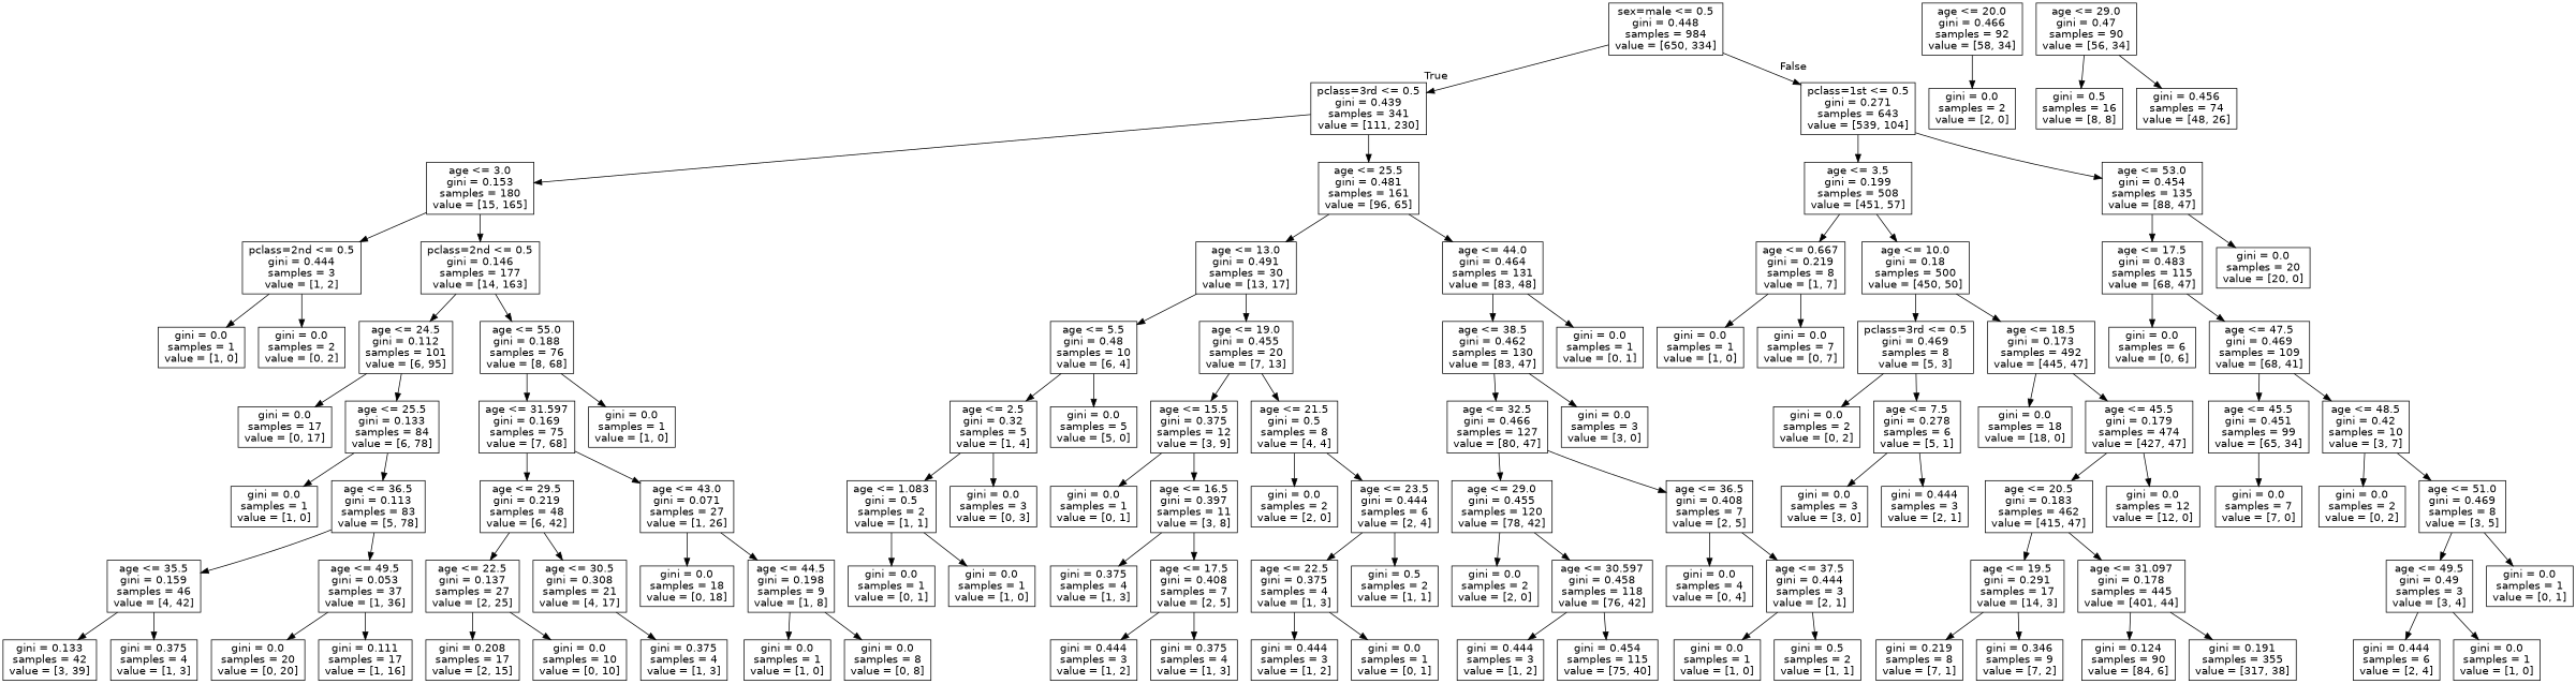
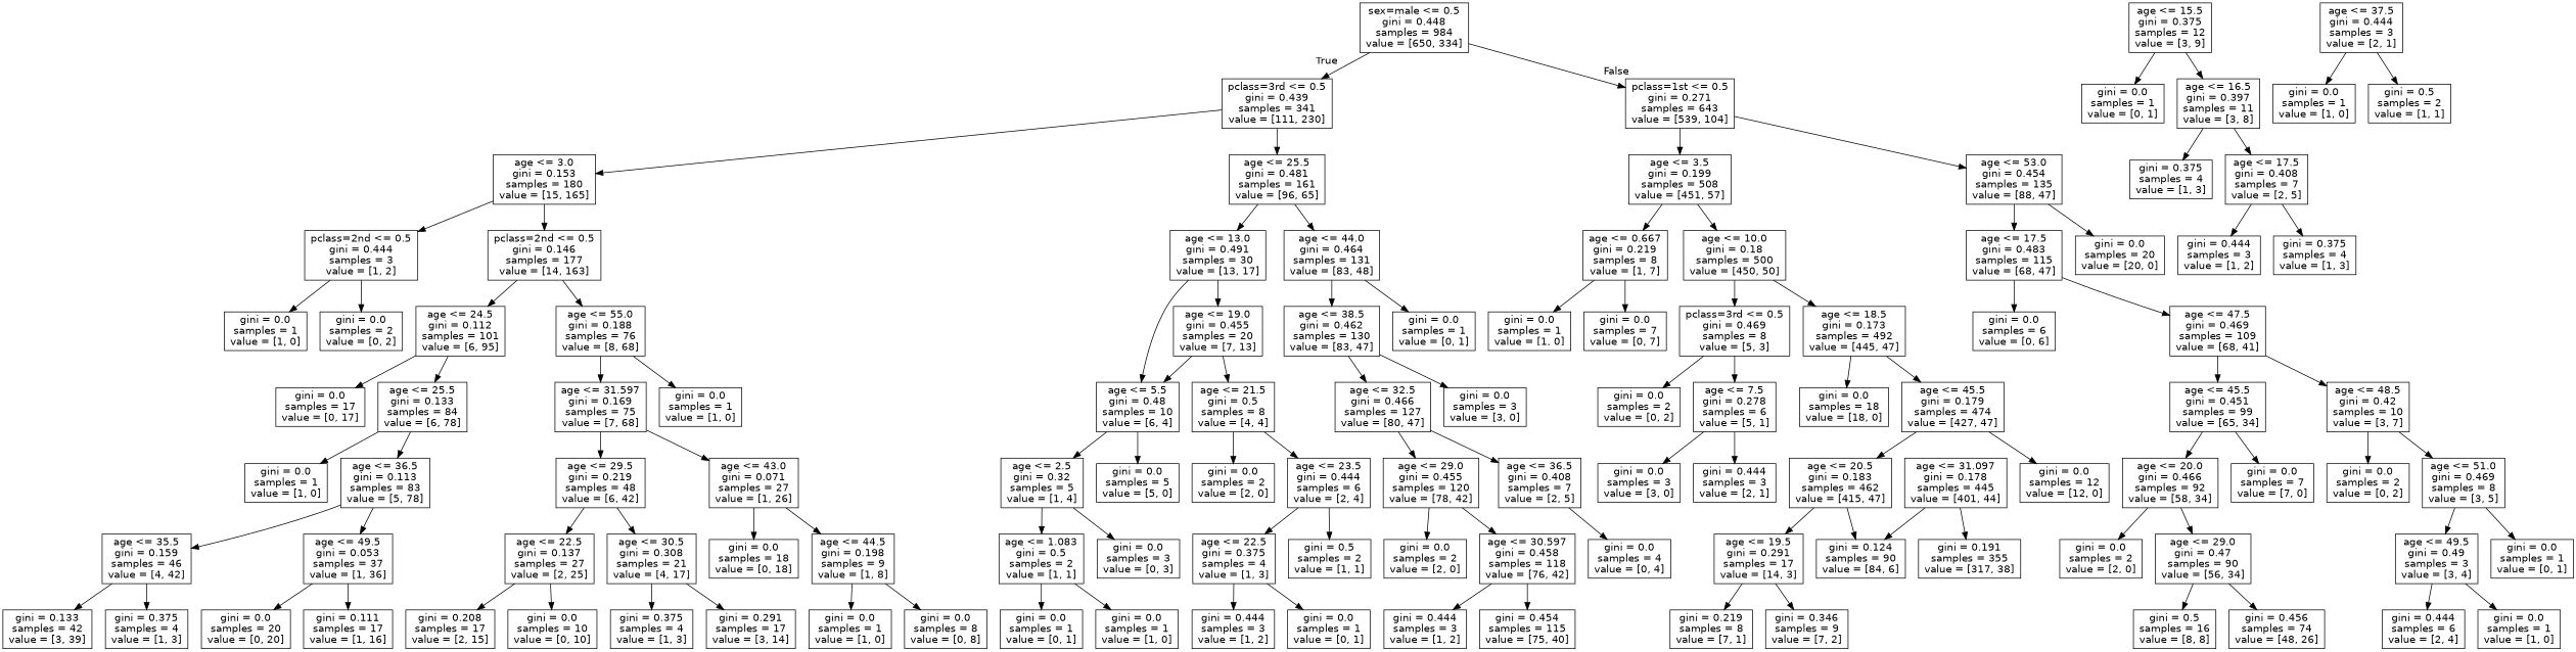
  digraph {
    node [fontname=helvetica shape=box]
    edge [fontname=helvetica]
    n1 [label="sex=male <= 0.5\ngini = 0.448\nsamples = 984\nvalue = [650, 334]"]
    n2 [label="pclass=3rd <= 0.5\ngini = 0.439\nsamples = 341\nvalue = [111, 230]"]
    n3 [label="pclass=1st <= 0.5\ngini = 0.271\nsamples = 643\nvalue = [539, 104]"]
    n4 [label="age <= 3.0\ngini = 0.153\nsamples = 180\nvalue = [15, 165]"]
    n5 [label="age <= 25.5\ngini = 0.481\nsamples = 161\nvalue = [96, 65]"]
    n6 [label="age <= 3.5\ngini = 0.199\nsamples = 508\nvalue = [451, 57]"]
    n7 [label="age <= 53.0\ngini = 0.454\nsamples = 135\nvalue = [88, 47]"]
    n8 [label="pclass=2nd <= 0.5\ngini = 0.444\nsamples = 3\nvalue = [1, 2]"]
    n9 [label="pclass=2nd <= 0.5\ngini = 0.146\nsamples = 177\nvalue = [14, 163]"]
    n10 [label="age <= 13.0\ngini = 0.491\nsamples = 30\nvalue = [13, 17]"]
    n11 [label="age <= 44.0\ngini = 0.464\nsamples = 131\nvalue = [83, 48]"]
    n12 [label="gini = 0.0\nsamples = 1\nvalue = [1, 0]"]
    n13 [label="gini = 0.0\nsamples = 2\nvalue = [0, 2]"]
    n14 [label="age <= 24.5\ngini = 0.112\nsamples = 101\nvalue = [6, 95]"]
    n15 [label="age <= 55.0\ngini = 0.188\nsamples = 76\nvalue = [8, 68]"]
    n16 [label="gini = 0.0\nsamples = 17\nvalue = [0, 17]"]
    n17 [label="age <= 25.5\ngini = 0.133\nsamples = 84\nvalue = [6, 78]"]
    n18 [label="age <= 31.597\ngini = 0.169\nsamples = 75\nvalue = [7, 68]"]
    n19 [label="gini = 0.0\nsamples = 1\nvalue = [1, 0]"]
    n20 [label="gini = 0.0\nsamples = 1\nvalue = [1, 0]"]
    n21 [label="age <= 36.5\ngini = 0.113\nsamples = 83\nvalue = [5, 78]"]
    n22 [label="age <= 35.5\ngini = 0.159\nsamples = 46\nvalue = [4, 42]"]
    n23 [label="age <= 49.5\ngini = 0.053\nsamples = 37\nvalue = [1, 36]"]
    n24 [label="gini = 0.133\nsamples = 42\nvalue = [3, 39]"]
    n25 [label="gini = 0.375\nsamples = 4\nvalue = [1, 3]"]
    n26 [label="gini = 0.0\nsamples = 20\nvalue = [0, 20]"]
    n27 [label="gini = 0.111\nsamples = 17\nvalue = [1, 16]"]
    n28 [label="age <= 29.5\ngini = 0.219\nsamples = 48\nvalue = [6, 42]"]
    n29 [label="age <= 43.0\ngini = 0.071\nsamples = 27\nvalue = [1, 26]"]
    n30 [label="age <= 22.5\ngini = 0.137\nsamples = 27\nvalue = [2, 25]"]
    n31 [label="age <= 30.5\ngini = 0.308\nsamples = 21\nvalue = [4, 17]"]
    n32 [label="gini = 0.0\nsamples = 18\nvalue = [0, 18]"]
    n33 [label="age <= 44.5\ngini = 0.198\nsamples = 9\nvalue = [1, 8]"]
    n34 [label="gini = 0.208\nsamples = 17\nvalue = [2, 15]"]
    n35 [label="gini = 0.0\nsamples = 10\nvalue = [0, 10]"]
    n36 [label="gini = 0.375\nsamples = 4\nvalue = [1, 3]"]
+   n37 [label="gini = 0.291\nsamples = 17\nvalue = [3, 14]"]
    n38 [label="gini = 0.0\nsamples = 1\nvalue = [1, 0]"]
    n39 [label="gini = 0.0\nsamples = 8\nvalue = [0, 8]"]
    n40 [label="age <= 5.5\ngini = 0.48\nsamples = 10\nvalue = [6, 4]"]
    n41 [label="age <= 19.0\ngini = 0.455\nsamples = 20\nvalue = [7, 13]"]
    n42 [label="age <= 38.5\ngini = 0.462\nsamples = 130\nvalue = [83, 47]"]
    n43 [label="gini = 0.0\nsamples = 1\nvalue = [0, 1]"]
    n44 [label="age <= 2.5\ngini = 0.32\nsamples = 5\nvalue = [1, 4]"]
    n45 [label="gini = 0.0\nsamples = 5\nvalue = [5, 0]"]
    n46 [label="age <= 15.5\ngini = 0.375\nsamples = 12\nvalue = [3, 9]"]
    n47 [label="age <= 21.5\ngini = 0.5\nsamples = 8\nvalue = [4, 4]"]
    n48 [label="age <= 1.083\ngini = 0.5\nsamples = 2\nvalue = [1, 1]"]
    n49 [label="gini = 0.0\nsamples = 3\nvalue = [0, 3]"]
    n50 [label="gini = 0.0\nsamples = 1\nvalue = [0, 1]"]
    n51 [label="gini = 0.0\nsamples = 1\nvalue = [1, 0]"]
    n52 [label="gini = 0.0\nsamples = 1\nvalue = [0, 1]"]
    n53 [label="age <= 16.5\ngini = 0.397\nsamples = 11\nvalue = [3, 8]"]
    n54 [label="gini = 0.0\nsamples = 2\nvalue = [2, 0]"]
    n55 [label="age <= 23.5\ngini = 0.444\nsamples = 6\nvalue = [2, 4]"]
    n56 [label="gini = 0.375\nsamples = 4\nvalue = [1, 3]"]
    n57 [label="age <= 17.5\ngini = 0.408\nsamples = 7\nvalue = [2, 5]"]
    n58 [label="gini = 0.444\nsamples = 3\nvalue = [1, 2]"]
    n59 [label="gini = 0.375\nsamples = 4\nvalue = [1, 3]"]
    n60 [label="age <= 22.5\ngini = 0.375\nsamples = 4\nvalue = [1, 3]"]
    n61 [label="gini = 0.5\nsamples = 2\nvalue = [1, 1]"]
    n62 [label="gini = 0.444\nsamples = 3\nvalue = [1, 2]"]
    n63 [label="gini = 0.0\nsamples = 1\nvalue = [0, 1]"]
    n64 [label="age <= 32.5\ngini = 0.466\nsamples = 127\nvalue = [80, 47]"]
    n65 [label="gini = 0.0\nsamples = 3\nvalue = [3, 0]"]
    n66 [label="age <= 29.0\ngini = 0.455\nsamples = 120\nvalue = [78, 42]"]
    n67 [label="age <= 36.5\ngini = 0.408\nsamples = 7\nvalue = [2, 5]"]
    n68 [label="gini = 0.0\nsamples = 2\nvalue = [2, 0]"]
    n69 [label="age <= 30.597\ngini = 0.458\nsamples = 118\nvalue = [76, 42]"]
    n70 [label="gini = 0.0\nsamples = 4\nvalue = [0, 4]"]
    n71 [label="age <= 37.5\ngini = 0.444\nsamples = 3\nvalue = [2, 1]"]
    n72 [label="gini = 0.444\nsamples = 3\nvalue = [1, 2]"]
    n73 [label="gini = 0.454\nsamples = 115\nvalue = [75, 40]"]
    n74 [label="gini = 0.0\nsamples = 1\nvalue = [1, 0]"]
    n75 [label="gini = 0.5\nsamples = 2\nvalue = [1, 1]"]
    n76 [label="age <= 0.667\ngini = 0.219\nsamples = 8\nvalue = [1, 7]"]
    n77 [label="age <= 10.0\ngini = 0.18\nsamples = 500\nvalue = [450, 50]"]
    n78 [label="age <= 17.5\ngini = 0.483\nsamples = 115\nvalue = [68, 47]"]
    n79 [label="gini = 0.0\nsamples = 20\nvalue = [20, 0]"]
    n80 [label="gini = 0.0\nsamples = 1\nvalue = [1, 0]"]
    n81 [label="gini = 0.0\nsamples = 7\nvalue = [0, 7]"]
    n82 [label="pclass=3rd <= 0.5\ngini = 0.469\nsamples = 8\nvalue = [5, 3]"]
    n83 [label="age <= 18.5\ngini = 0.173\nsamples = 492\nvalue = [445, 47]"]
    n84 [label="gini = 0.0\nsamples = 2\nvalue = [0, 2]"]
    n85 [label="age <= 7.5\ngini = 0.278\nsamples = 6\nvalue = [5, 1]"]
    n86 [label="gini = 0.0\nsamples = 18\nvalue = [18, 0]"]
    n87 [label="age <= 45.5\ngini = 0.179\nsamples = 474\nvalue = [427, 47]"]
    n88 [label="gini = 0.0\nsamples = 3\nvalue = [3, 0]"]
    n89 [label="gini = 0.444\nsamples = 3\nvalue = [2, 1]"]
    n90 [label="age <= 20.5\ngini = 0.183\nsamples = 462\nvalue = [415, 47]"]
    n91 [label="gini = 0.0\nsamples = 12\nvalue = [12, 0]"]
    n92 [label="age <= 19.5\ngini = 0.291\nsamples = 17\nvalue = [14, 3]"]
    n93 [label="age <= 31.097\ngini = 0.178\nsamples = 445\nvalue = [401, 44]"]
    n94 [label="gini = 0.219\nsamples = 8\nvalue = [7, 1]"]
    n95 [label="gini = 0.346\nsamples = 9\nvalue = [7, 2]"]
    n96 [label="gini = 0.124\nsamples = 90\nvalue = [84, 6]"]
    n97 [label="gini = 0.191\nsamples = 355\nvalue = [317, 38]"]
    n98 [label="gini = 0.0\nsamples = 6\nvalue = [0, 6]"]
    n99 [label="age <= 47.5\ngini = 0.469\nsamples = 109\nvalue = [68, 41]"]
    n100 [label="age <= 45.5\ngini = 0.451\nsamples = 99\nvalue = [65, 34]"]
    n101 [label="age <= 48.5\ngini = 0.42\nsamples = 10\nvalue = [3, 7]"]
    n102 [label="age <= 20.0\ngini = 0.466\nsamples = 92\nvalue = [58, 34]"]
    n103 [label="gini = 0.0\nsamples = 7\nvalue = [7, 0]"]
    n104 [label="gini = 0.0\nsamples = 2\nvalue = [0, 2]"]
    n105 [label="age <= 51.0\ngini = 0.469\nsamples = 8\nvalue = [3, 5]"]
    n106 [label="gini = 0.0\nsamples = 2\nvalue = [2, 0]"]
    n107 [label="age <= 29.0\ngini = 0.47\nsamples = 90\nvalue = [56, 34]"]
    n108 [label="gini = 0.5\nsamples = 16\nvalue = [8, 8]"]
    n109 [label="gini = 0.456\nsamples = 74\nvalue = [48, 26]"]
    n110 [label="age <= 49.5\ngini = 0.49\nsamples = 3\nvalue = [3, 4]"]
    n111 [label="gini = 0.0\nsamples = 1\nvalue = [0, 1]"]
    n112 [label="gini = 0.444\nsamples = 6\nvalue = [2, 4]"]
    n113 [label="gini = 0.0\nsamples = 1\nvalue = [1, 0]"]
    n1 -> n2 [headlabel=True labelangle=45 labeldistance=2.5]
    n1 -> n3 [headlabel=False labelangle=-45 labeldistance=2.5]
    n2 -> n4
    n2 -> n5
    n3 -> n6
    n3 -> n7
    n4 -> n8
    n4 -> n9
    n5 -> n10
    n5 -> n11
    n6 -> n76
    n6 -> n77
    n7 -> n78
    n7 -> n79
    n8 -> n12
    n8 -> n13
    n9 -> n14
    n9 -> n15
    n10 -> n40
    n10 -> n41
    n11 -> n42
    n11 -> n43
    n14 -> n16
    n14 -> n17
    n15 -> n18
    n15 -> n19
    n17 -> n20
    n17 -> n21
    n18 -> n28
    n18 -> n29
    n21 -> n22
    n21 -> n23
    n22 -> n24
    n22 -> n25
    n23 -> n26
    n23 -> n27
    n28 -> n30
    n28 -> n31
    n29 -> n32
    n29 -> n33
    n30 -> n34
    n30 -> n35
    n31 -> n36
+   n31 -> n37
    n33 -> n38
    n33 -> n39
    n40 -> n44
    n40 -> n45
-   n41 -> n46
+   n41 -> n40
    n41 -> n47
    n42 -> n64
    n42 -> n65
    n44 -> n48
    n44 -> n49
    n46 -> n52
    n46 -> n53
    n47 -> n54
    n47 -> n55
    n48 -> n50
    n48 -> n51
    n53 -> n56
    n53 -> n57
    n55 -> n60
    n55 -> n61
    n57 -> n58
    n57 -> n59
    n60 -> n62
    n60 -> n63
    n64 -> n66
    n64 -> n67
    n66 -> n68
    n66 -> n69
    n67 -> n70
-   n67 -> n71
    n69 -> n72
    n69 -> n73
    n71 -> n74
    n71 -> n75
    n76 -> n80
    n76 -> n81
    n77 -> n82
    n77 -> n83
    n78 -> n98
    n78 -> n99
    n82 -> n84
    n82 -> n85
    n83 -> n86
    n83 -> n87
    n85 -> n88
    n85 -> n89
    n87 -> n90
    n87 -> n91
    n90 -> n92
-   n90 -> n93
+   n90 -> n96
    n92 -> n94
    n92 -> n95
    n93 -> n96
    n93 -> n97
    n99 -> n100
    n99 -> n101
+   n100 -> n102
    n100 -> n103
    n101 -> n104
    n101 -> n105
    n102 -> n106
+   n102 -> n107
    n105 -> n110
    n105 -> n111
    n107 -> n108
    n107 -> n109
    n110 -> n112
    n110 -> n113
  }
